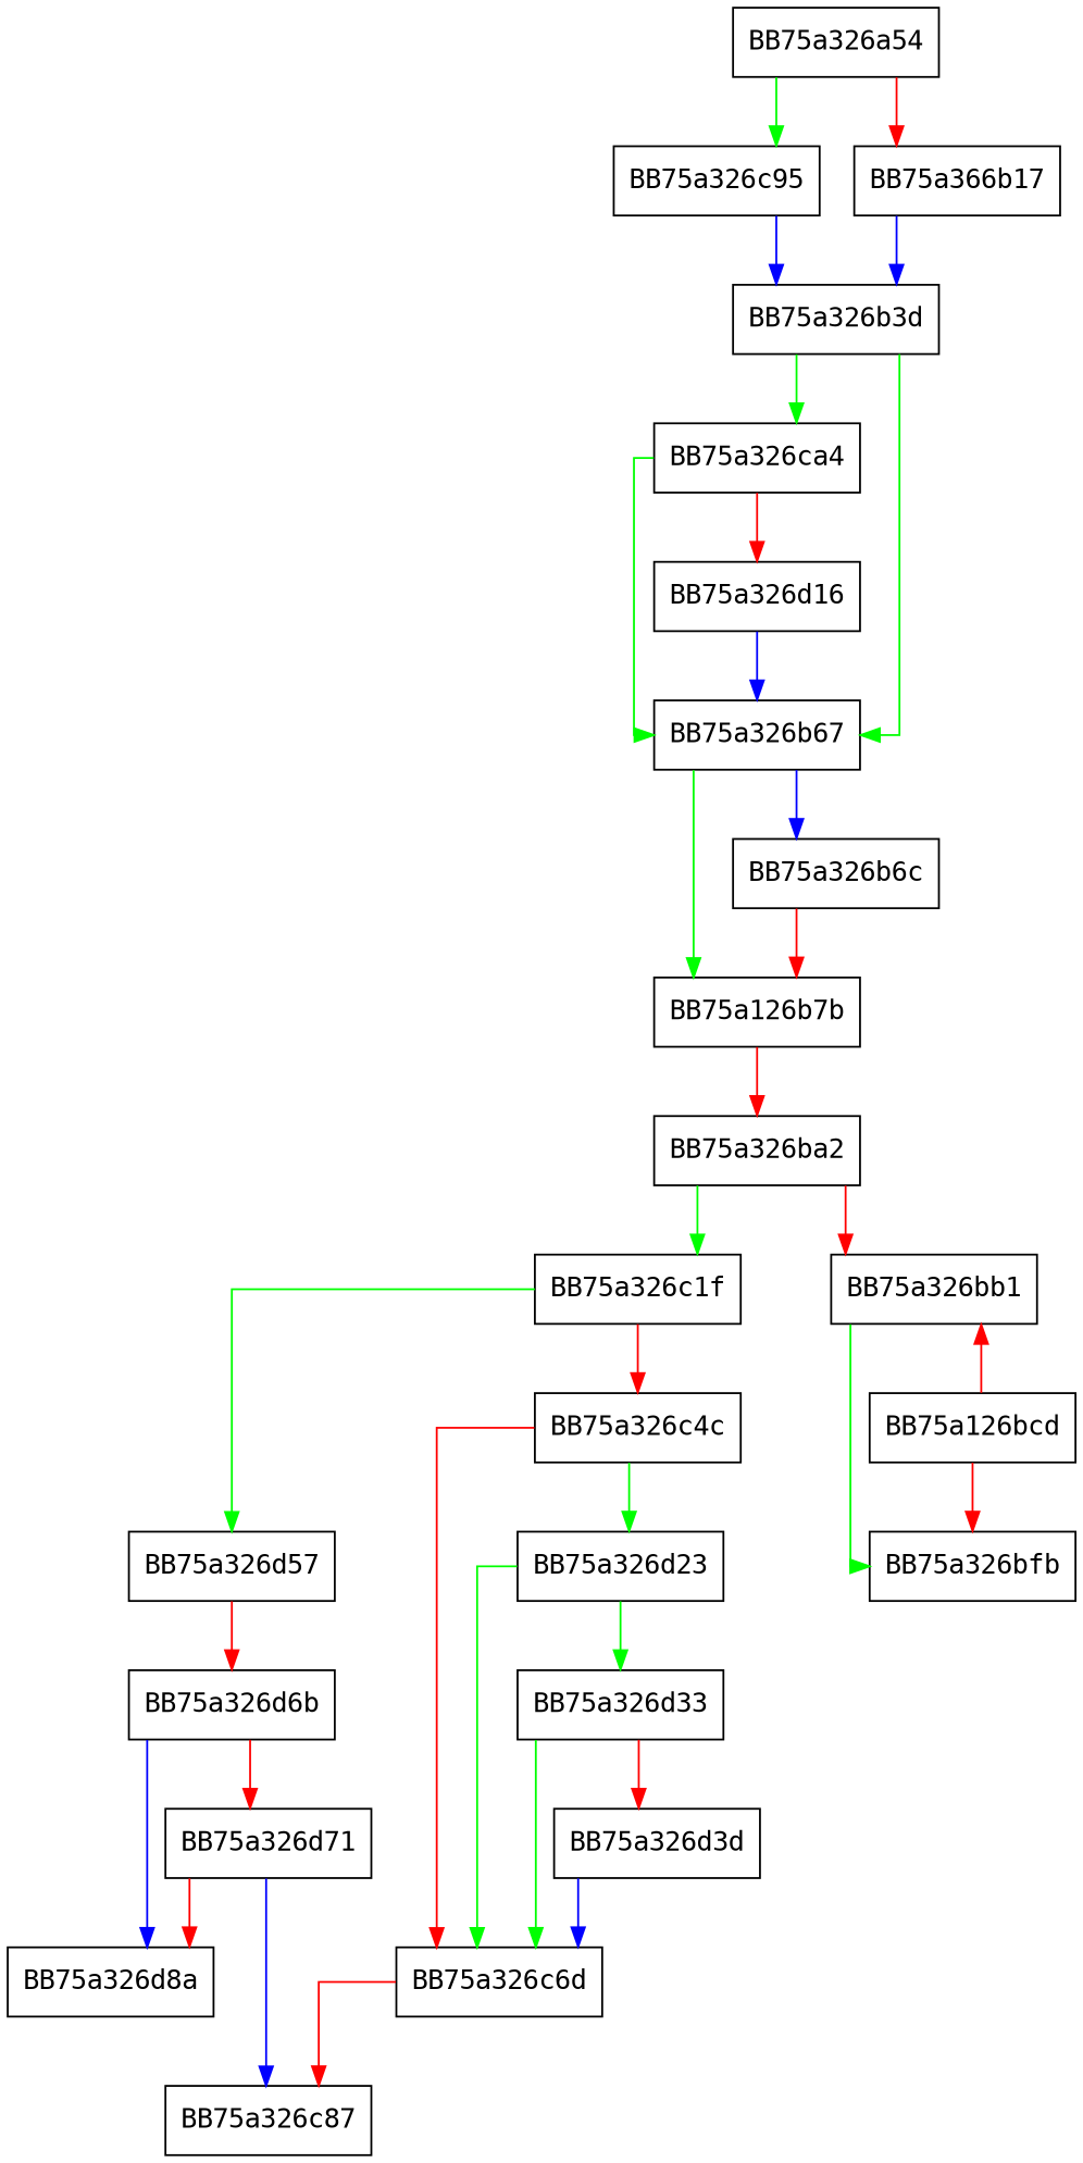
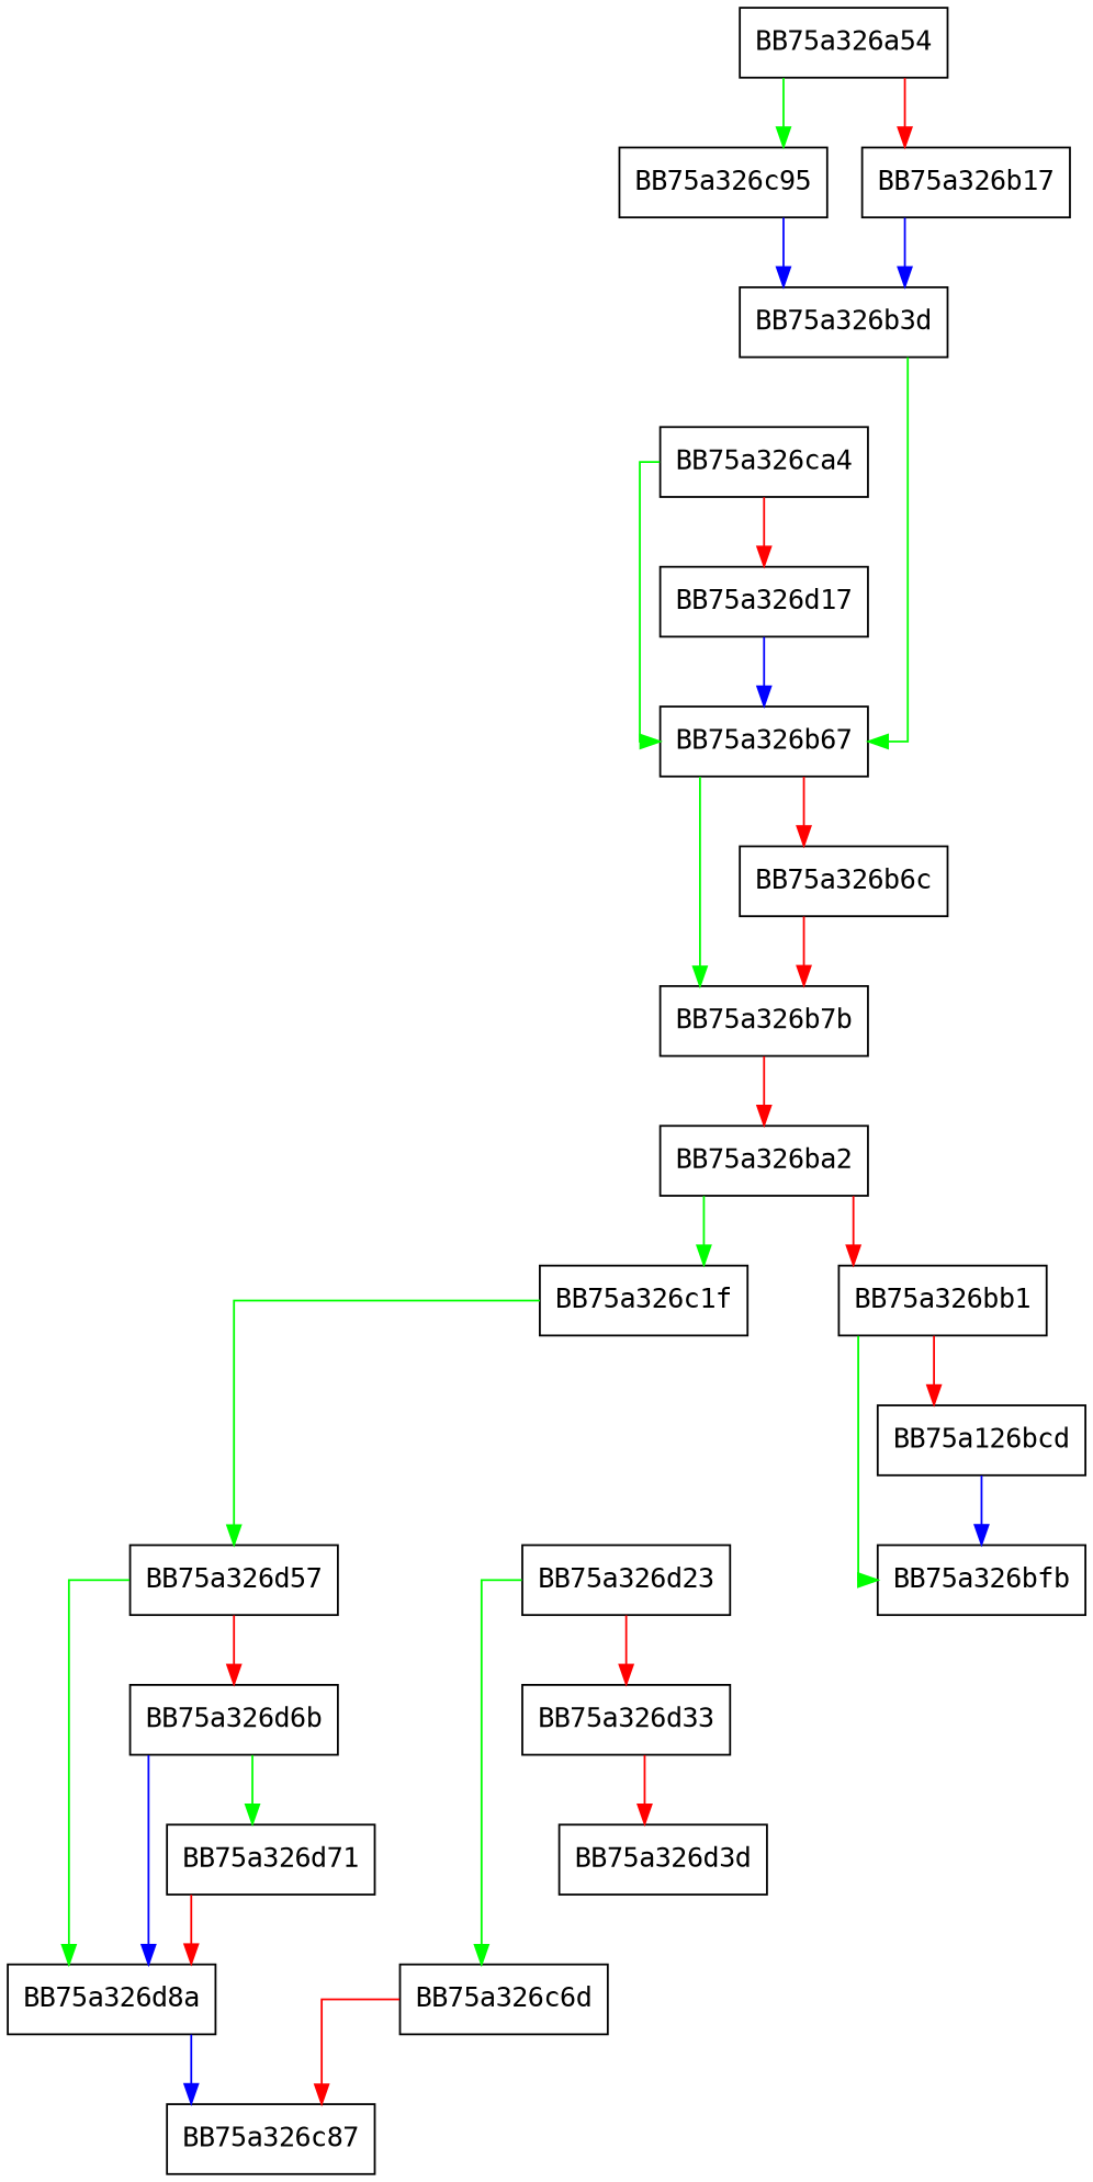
  digraph {
    fontname="DejaVu Sans Mono"
    splines=ortho
    node [fontname="DejaVu Sans Mono" shape=box]
    edge [color=red fontname="DejaVu Sans Mono"]
    BB75a326a54
    BB75a326c95
-   BB75a326b17 [label=BB75a366b17]
+   BB75a326b17
    BB75a326b3d
    BB75a326ca4
    BB75a326b67
-   BB75a326d16
-   BB75a326b7b [label=BB75a126b7b]
+   BB75a326d16 [label=BB75a326d17]
+   BB75a326b7b
    BB75a326b6c
    BB75a326ba2
    BB75a326c1f
    BB75a326bb1
    BB75a326d57
-   BB75a326c4c
    BB75a326bfb
    n16 [label=BB75a126bcd]
    BB75a326d8a
    BB75a326d6b
    BB75a326d23
    BB75a326c6d
    BB75a326c87
    BB75a326d71
    BB75a326d33
    BB75a326d3d
    BB75a326a54 -> BB75a326c95 [color=green]
    BB75a326a54 -> BB75a326b17
    BB75a326c95 -> BB75a326b3d [color=blue]
    BB75a326b17 -> BB75a326b3d [color=blue]
-   BB75a326b3d -> BB75a326ca4 [color=green]
    BB75a326b3d -> BB75a326b67 [color=green]
    BB75a326ca4 -> BB75a326b67 [color=green]
    BB75a326ca4 -> BB75a326d16
    BB75a326b67 -> BB75a326b7b [color=green]
-   BB75a326b67 -> BB75a326b6c [color=blue]
+   BB75a326b67 -> BB75a326b6c
    BB75a326d16 -> BB75a326b67 [color=blue]
    BB75a326b7b -> BB75a326ba2
    BB75a326b6c -> BB75a326b7b
    BB75a326ba2 -> BB75a326c1f [color=green]
    BB75a326ba2 -> BB75a326bb1
    BB75a326c1f -> BB75a326d57 [color=green]
-   BB75a326c1f -> BB75a326c4c
    BB75a326bb1 -> BB75a326bfb [color=green]
-   n16 -> BB75a326bb1
+   BB75a326bb1 -> n16
+   BB75a326d57 -> BB75a326d8a [color=green]
    BB75a326d57 -> BB75a326d6b
-   BB75a326c4c -> BB75a326d23 [color=green]
-   BB75a326c4c -> BB75a326c6d
-   n16 -> BB75a326bfb
-   BB75a326d71 -> BB75a326c87 [color=blue]
+   n16 -> BB75a326bfb [color=blue]
+   BB75a326d8a -> BB75a326c87 [color=blue]
    BB75a326d6b -> BB75a326d8a [color=blue]
-   BB75a326d6b -> BB75a326d71
+   BB75a326d6b -> BB75a326d71 [color=green]
    BB75a326d23 -> BB75a326c6d [color=green]
-   BB75a326d23 -> BB75a326d33 [color=green]
+   BB75a326d23 -> BB75a326d33
    BB75a326c6d -> BB75a326c87
    BB75a326d71 -> BB75a326d8a
-   BB75a326d33 -> BB75a326c6d [color=green]
    BB75a326d33 -> BB75a326d3d
-   BB75a326d3d -> BB75a326c6d [color=blue]
  }
